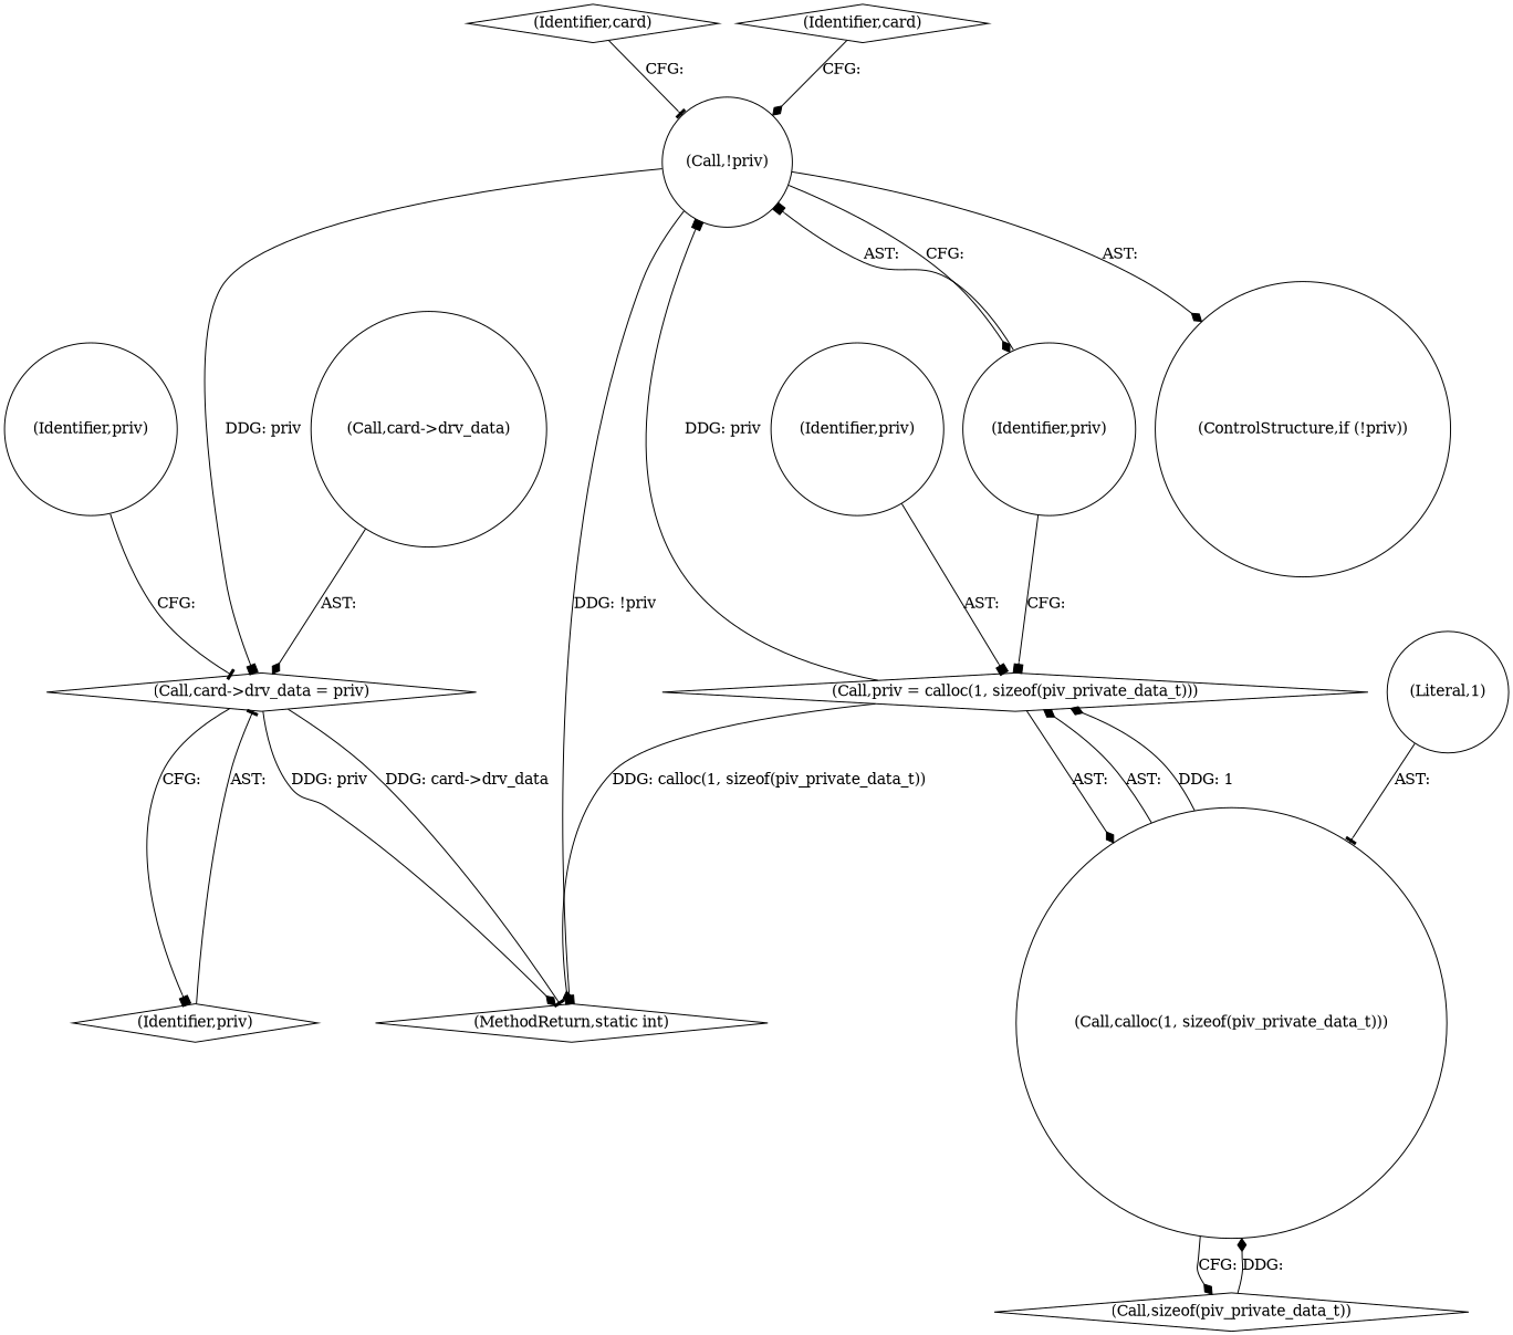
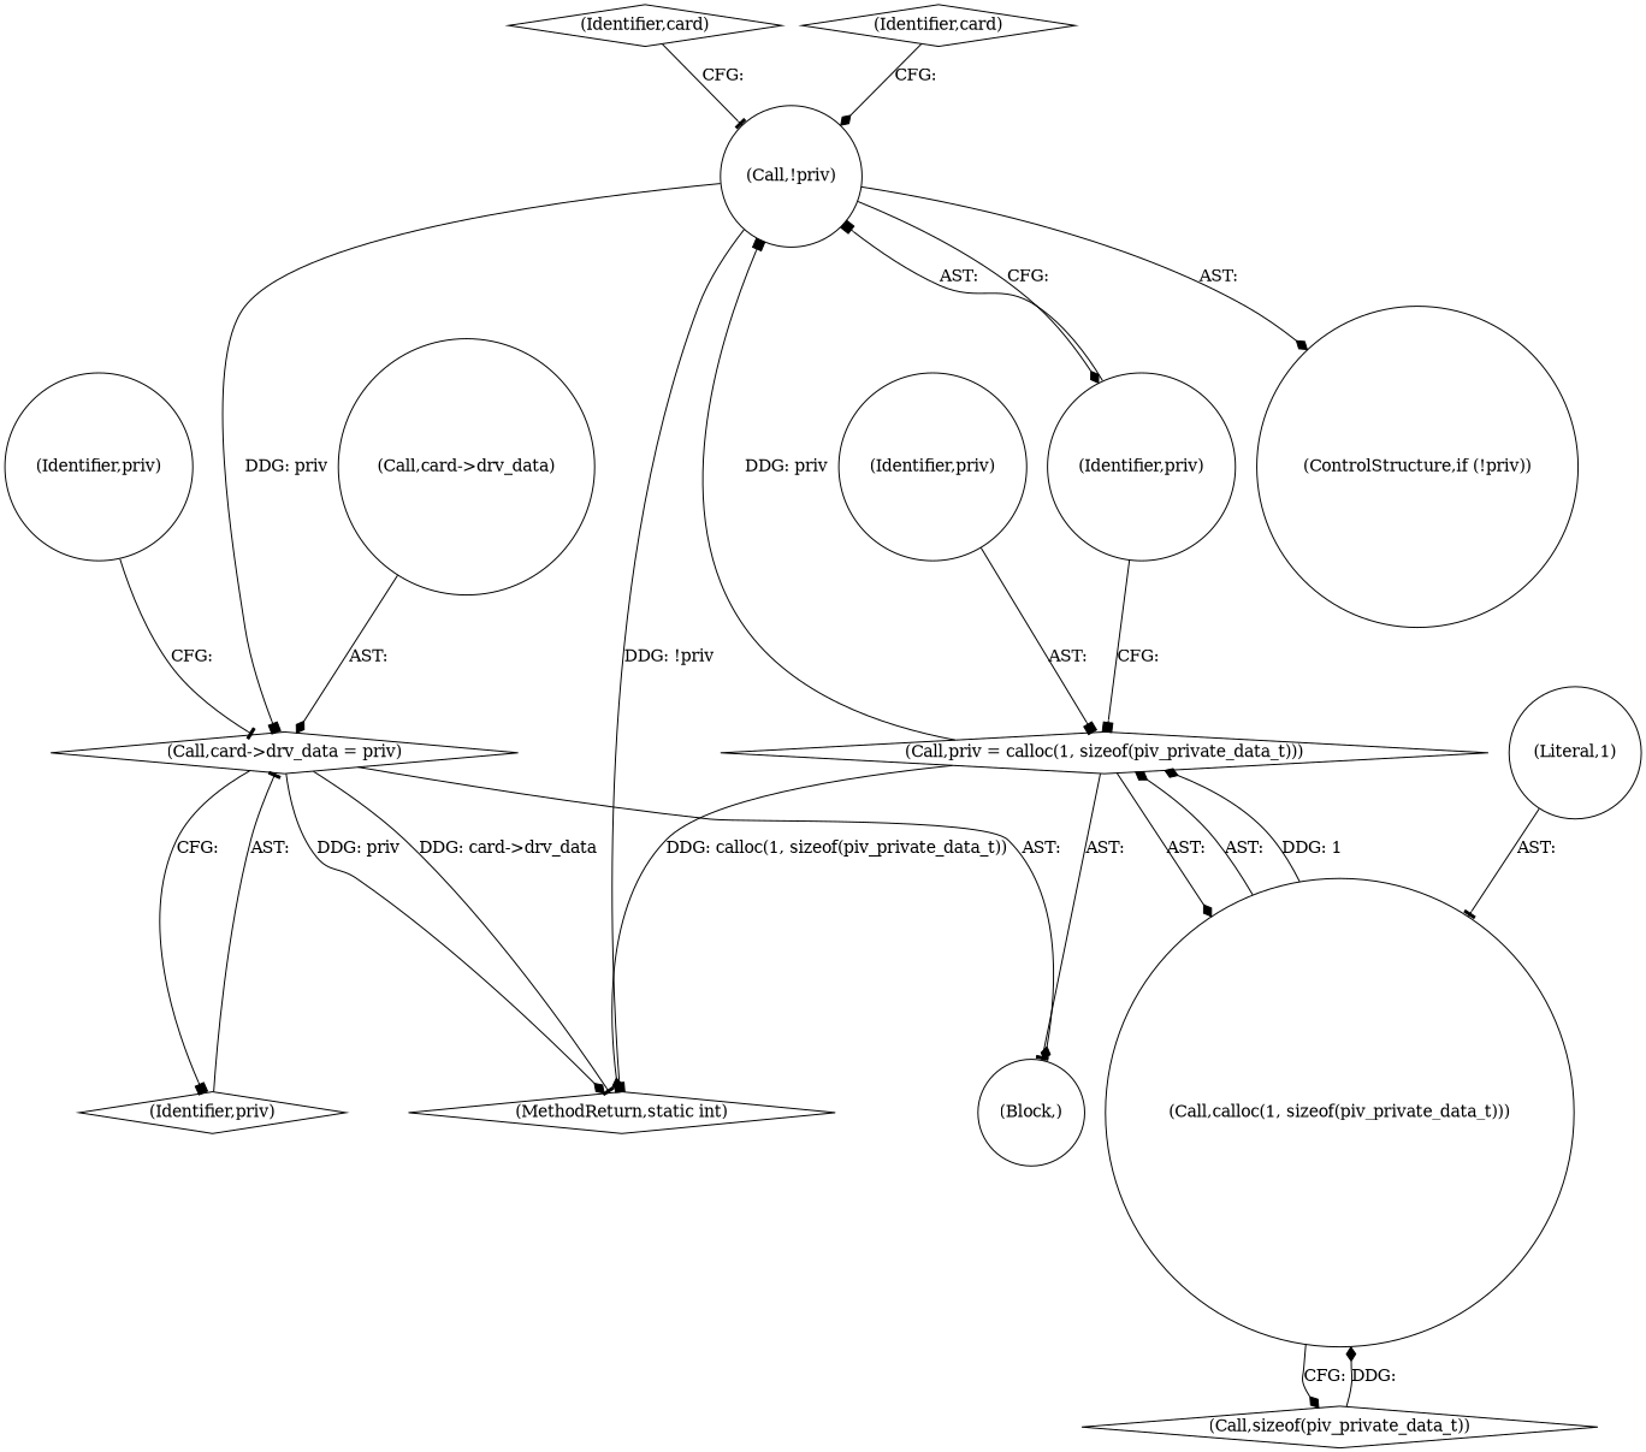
  digraph {
    node [shape=circle]
    edge [arrowhead=diamond]
    n1 [label="(Call,!priv)"]
    n2 [label="(Call,card->drv_data = priv)" shape=diamond]
    n3 [label="(MethodReturn,static int)" shape=diamond]
    n4 [label="(ControlStructure,if (!priv))"]
    n5 [label="(Identifier,priv)"]
+   n6 [label="(Block,)"]
    n7 [label="(Identifier,priv)" shape=diamond]
    n8 [label="(Call,priv = calloc(1, sizeof(piv_private_data_t)))" shape=diamond]
    n9 [label="(Call,calloc(1, sizeof(piv_private_data_t)))"]
    n10 [label="(Call,sizeof(piv_private_data_t))" shape=diamond]
    n11 [label="(Call,card->drv_data)"]
    n12 [label="(Identifier,card)" shape=diamond]
    n13 [label="(Identifier,priv)"]
    n14 [label="(Literal,1)"]
    n15 [label="(Identifier,priv)"]
    n16 [label="(Identifier,card)" shape=diamond]
    n1 -> n2 [arrowhead=box label="DDG: priv"]
    n1 -> n3 [arrowhead=box label="DDG: !priv"]
    n1 -> n4 [label="AST: "]
    n1 -> n5 [label="CFG: "]
    n2 -> n3 [arrowhead=tee label="DDG: card->drv_data"]
    n2 -> n3 [label="DDG: priv"]
+   n2 -> n6 [label="AST: "]
    n2 -> n7 [arrowhead=box label="CFG: "]
    n5 -> n1 [arrowhead=box label="AST: "]
    n5 -> n8 [arrowhead=box label="CFG: "]
    n7 -> n2 [arrowhead=tee label="AST: "]
    n8 -> n1 [arrowhead=box label="DDG: priv"]
    n8 -> n3 [label="DDG: calloc(1, sizeof(piv_private_data_t))"]
+   n8 -> n6 [arrowhead=tee label="AST: "]
    n8 -> n9 [label="AST: "]
    n9 -> n8 [label="AST: "]
    n9 -> n8 [label="DDG: 1"]
    n9 -> n10 [label="CFG: "]
    n10 -> n9 [label="DDG: "]
    n11 -> n2 [label="AST: "]
    n12 -> n1 [arrowhead=tee label="CFG: "]
    n13 -> n8 [arrowhead=box label="AST: "]
    n14 -> n9 [arrowhead=tee label="AST: "]
    n15 -> n2 [arrowhead=tee label="CFG: "]
    n16 -> n1 [label="CFG: "]
  }
